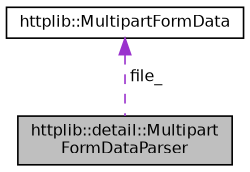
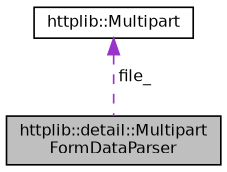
  digraph {
    node [color=black fontname=Helvetica fontsize=10 shape=record style=filled]
    n1 [fillcolor=grey75 fontcolor=black height=0.2 label="httplib::detail::Multipart\lFormDataParser" width=0.4]
-   n2 [fillcolor=white height=0.2 label="httplib::MultipartFormData" width=0.4]
+   n2 [fillcolor=white height=0.2 label="httplib::Multipart" width=0.4]
    n2 -> n1 [color=darkorchid3 dir=back fontname=Helvetica fontsize=10 label=" file_" labelfontname=Helvetica labelfontsize=10 style=dashed]
  }
